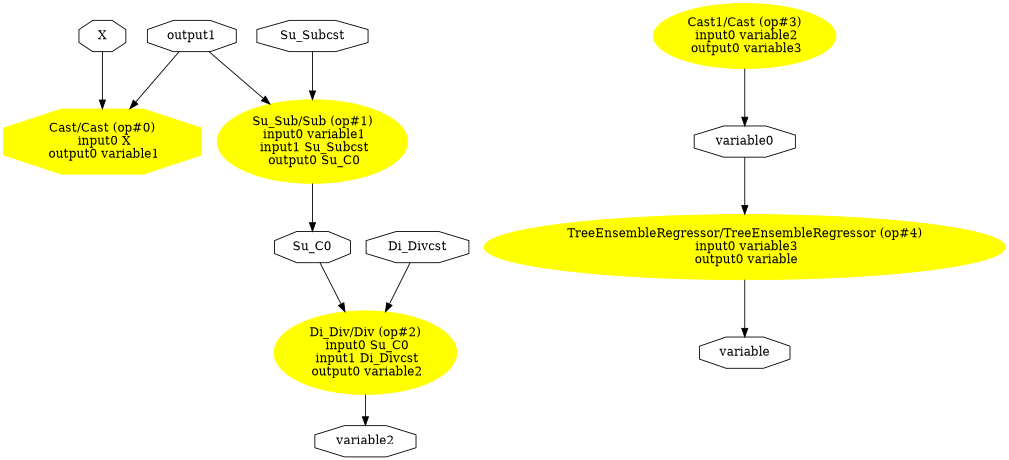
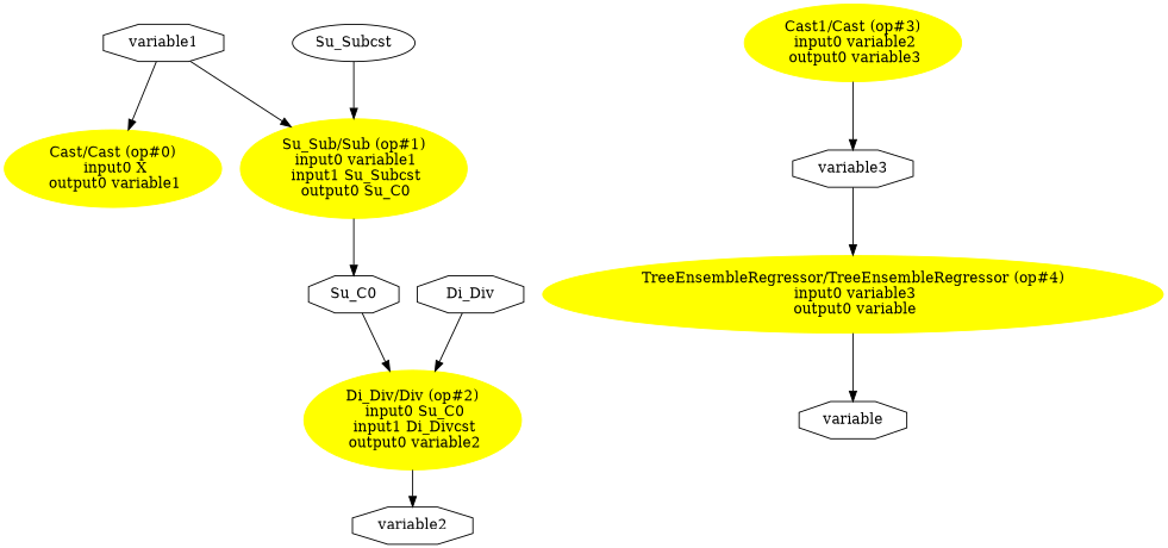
  digraph {
    rankdir=TB
    node [shape=octagon]
-   "Cast/Cast (op#0)\n input0 X\n output0 variable1" [color=yellow fillcolor=yellow height=1.041 style=filled width=2.2785]
-   n2 [height=0.5 label=output1 width=1.2897]
+   "Cast/Cast (op#0)\n input0 X\n output0 variable1" [color=yellow fillcolor=yellow height=1.041 style=filled width=2.2785 shape=""]
+   n2 [height=0.5 label=variable1 width=1.2897]
    "Su_Sub/Sub (op#1)\n input0 variable1\n input1 Su_Subcst\n output0 Su_C0" [color=yellow fillcolor=yellow height=1.3356 style=filled width=2.5534 shape=""]
    n4 [height=0.5 label=Su_C0 width=1.0943]
-   n5 [height=0.5 label=X width=0.75]
    "Di_Div/Div (op#2)\n input0 Su_C0\n input1 Di_Divcst\n output0 variable2" [color=yellow fillcolor=yellow height=1.3356 style=filled width=2.3963 shape=""]
    n7 [height=0.5 label=variable2 width=1.2897]
-   n8 [height=0.5 label=Su_Subcst width=1.5242]
+   n8 [height=0.5 label=Su_Subcst shape=ellipse width=1.5242]
    "Cast1/Cast (op#3)\n input0 variable2\n output0 variable3" [color=yellow fillcolor=yellow height=1.041 style=filled width=2.357 shape=""]
-   n10 [height=0.5 label=variable0 width=1.2897]
-   n11 [height=0.5 label=Di_Divcst width=1.4265]
+   n10 [height=0.5 label=variable3 width=1.2897]
+   n11 [height=0.5 label=Di_Div width=1.4265]
    "TreeEnsembleRegressor/TreeEnsembleRegressor (op#4)\n input0 variable3\n output0 variable" [color=yellow fillcolor=yellow height=1.041 style=filled width=6.58 shape=""]
    n13 [height=0.5 label=variable width=1.1529]
    n2 -> "Cast/Cast (op#0)\n input0 X\n output0 variable1"
    n2 -> "Su_Sub/Sub (op#1)\n input0 variable1\n input1 Su_Subcst\n output0 Su_C0"
    "Su_Sub/Sub (op#1)\n input0 variable1\n input1 Su_Subcst\n output0 Su_C0" -> n4
    n4 -> "Di_Div/Div (op#2)\n input0 Su_C0\n input1 Di_Divcst\n output0 variable2"
-   n5 -> "Cast/Cast (op#0)\n input0 X\n output0 variable1"
    "Di_Div/Div (op#2)\n input0 Su_C0\n input1 Di_Divcst\n output0 variable2" -> n7
    n8 -> "Su_Sub/Sub (op#1)\n input0 variable1\n input1 Su_Subcst\n output0 Su_C0"
    "Cast1/Cast (op#3)\n input0 variable2\n output0 variable3" -> n10
    n10 -> "TreeEnsembleRegressor/TreeEnsembleRegressor (op#4)\n input0 variable3\n output0 variable"
    n11 -> "Di_Div/Div (op#2)\n input0 Su_C0\n input1 Di_Divcst\n output0 variable2"
    "TreeEnsembleRegressor/TreeEnsembleRegressor (op#4)\n input0 variable3\n output0 variable" -> n13
  }
